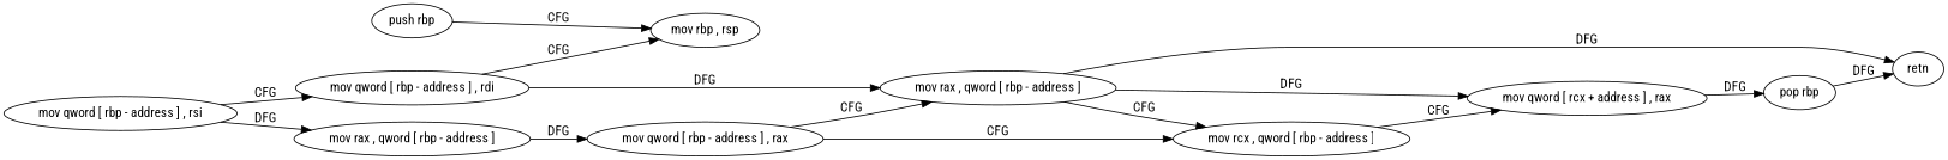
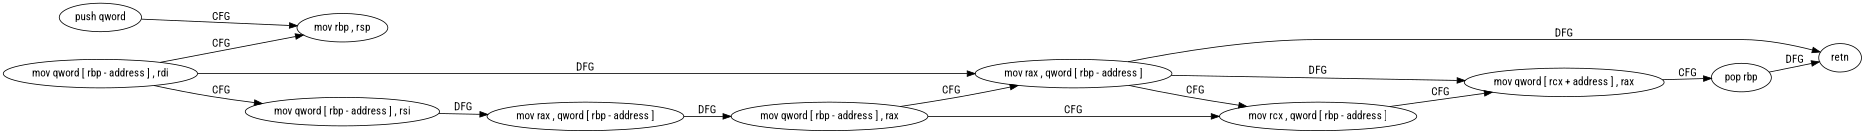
  digraph {
    fontname="Roboto Condensed"
    rankdir=LR
    node [fontname="Roboto Condensed"]
    edge [fontname="Roboto Condensed"]
-   n1 [label="push rbp"]
+   n1 [label="push qword"]
    n2 [label="mov rbp , rsp"]
    n3 [label="mov qword [ rbp - address ] , rdi"]
    n4 [label="mov qword [ rbp - address ] , rsi"]
    n5 [label="mov rax , qword [ rbp - address ]"]
    n6 [label="mov rax , qword [ rbp - address ]"]
    n7 [label="mov rcx , qword [ rbp - address ]"]
    n8 [label="mov qword [ rcx + address ] , rax"]
    n9 [label=retn]
    n10 [label="mov qword [ rbp - address ] , rax"]
    n11 [label="pop rbp"]
    n1 -> n2 [label=CFG]
    n3 -> n2 [label=CFG]
-   n4 -> n3 [label=CFG]
+   n3 -> n4 [label=CFG]
    n3 -> n5 [label=DFG]
    n4 -> n6 [label=DFG]
    n5 -> n7 [label=CFG]
    n5 -> n8 [label=DFG]
    n5 -> n9 [label=DFG]
    n6 -> n10 [label=DFG]
    n7 -> n8 [label=CFG]
-   n8 -> n11 [label=DFG]
+   n8 -> n11 [label=CFG]
    n10 -> n5 [label=CFG]
    n10 -> n7 [label=CFG]
    n11 -> n9 [label=DFG]
  }
